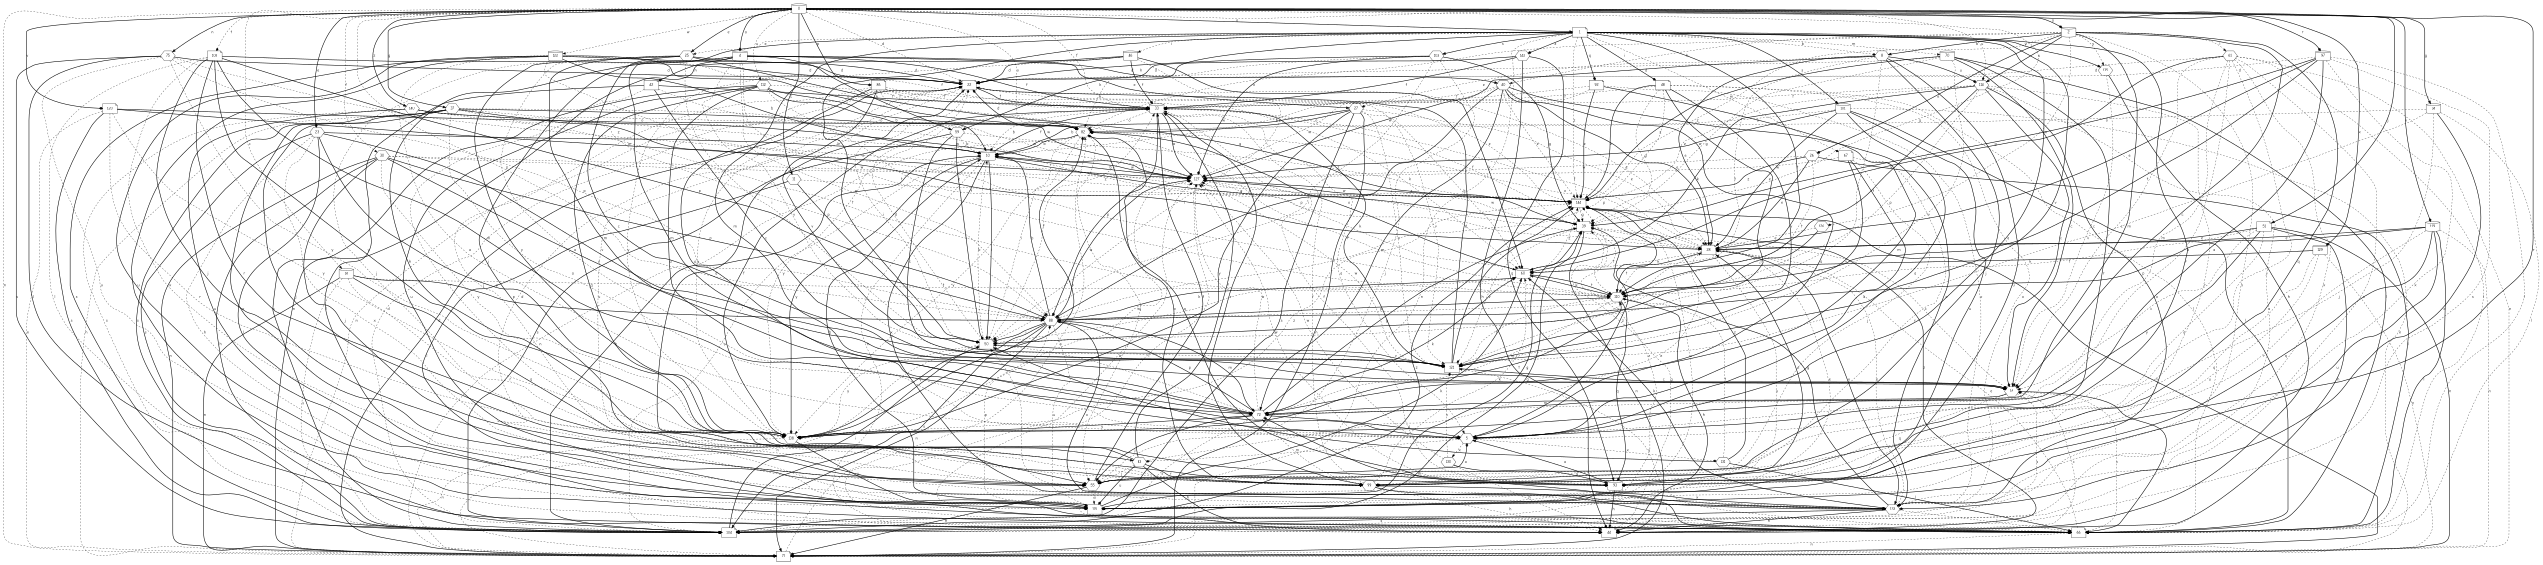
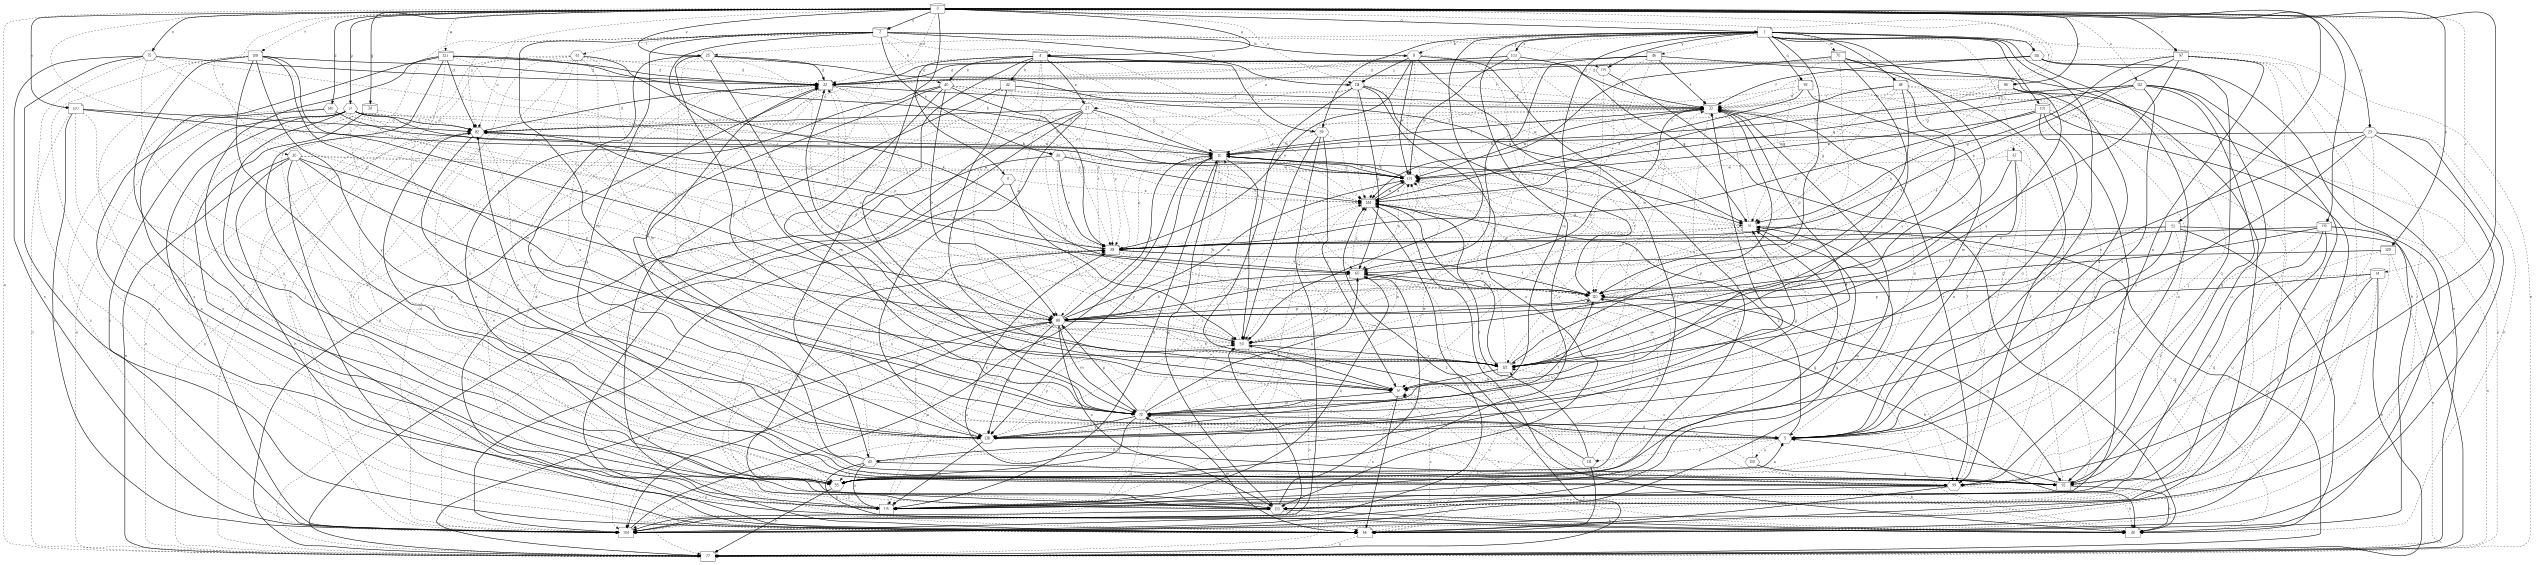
  strict digraph {
    fontname="Comic Neue"
    node [fontname="Comic Neue" shape=hexagon]
    edge [arrowhead=diamond fontname="Comic Neue" style=bold]
    0 [shape=cylinder]
    1 [shape=note]
    2 [shape=cylinder]
    4 [shape=cylinder]
    11
    14 [shape=cylinder]
    22 [shape=note]
    23
    25
    30
    33 [shape=cylinder]
    34 [shape=cylinder]
    37
    39 [shape=note]
    51 [shape=note]
    75
    77 [shape=note]
    82
    86 [shape=note]
    88
    97 [shape=cylinder]
    99
    108 [shape=note]
    112
    114
    119 [shape=cylinder]
    120 [shape=note]
    122 [shape=cylinder]
    129 [shape=cylinder]
    140
    5
    8
    46 [shape=cylinder]
    48 [shape=note]
    50 [shape=note]
    55
    59
    67 [shape=note]
    70 [shape=cylinder]
    72
    92 [shape=note]
    101 [shape=cylinder]
    103
    110
    121 [shape=note]
    135
    142
    144 [shape=cylinder]
    16
    26
    40
    61
    93 [shape=cylinder]
    104 [shape=note]
-   126
    27
    42 [shape=note]
    43
    66 [shape=note]
    28 [shape=note]
    115 [shape=note]
    138
    10 [shape=cylinder]
    44 [shape=note]
    133
    127
    60 [shape=cylinder]
    130
    131
    0 -> 1 [arrowhead=normal label=a]
    0 -> 2 [label=a]
    0 -> 4 [label=a]
    0 -> 11 [arrowhead=normal label=c]
    0 -> 14 [arrowhead=normal label=c style=dashed]
    0 -> 22 [arrowhead=normal label=d style=dashed]
    0 -> 23 [label=e]
    0 -> 25 [arrowhead=normal label=e]
    0 -> 30 [arrowhead=normal label=f style=dashed]
    0 -> 33 [label=f style=dashed]
    0 -> 34 [arrowhead=normal label=g]
    0 -> 37 [arrowhead=normal label=g]
    0 -> 39 [arrowhead=normal label=g style=dashed]
    0 -> 51 [arrowhead=normal label=j]
    0 -> 75 [arrowhead=normal label=n]
    0 -> 77 [arrowhead=normal label=n style=dashed]
    0 -> 82 [label=o style=dashed]
    0 -> 86 [label=p]
    0 -> 88 [label=p style=dashed]
    0 -> 97 [label=r]
    0 -> 99 [label=r]
    0 -> 108 [label=t style=dashed]
    0 -> 112 [arrowhead=normal label=u style=dashed]
    0 -> 114 [label=u style=dashed]
    0 -> 119 [label=v]
    0 -> 120 [label=v]
    0 -> 122 [arrowhead=normal label=w style=dashed]
    0 -> 129 [label=x]
    0 -> 140 [arrowhead=normal label=z]
    1 -> 25 [arrowhead=normal label=e style=dashed]
    1 -> 77 [label=n style=dashed]
    1 -> 99 [label=r]
    1 -> 5 [arrowhead=normal label=a]
    1 -> 8 [label=b style=dashed]
    1 -> 46 [arrowhead=normal label=i style=dashed]
    1 -> 48 [label=i]
    1 -> 50 [label=i]
    1 -> 55 [label=j]
    1 -> 59 [arrowhead=normal label=k]
    1 -> 67 [label=m style=dashed]
    1 -> 70 [arrowhead=normal label=m style=dashed]
    1 -> 72 [label=m]
    1 -> 92 [label=q]
    1 -> 101 [arrowhead=normal label=s]
    1 -> 103 [arrowhead=normal label=s]
    1 -> 110 [arrowhead=normal label=t]
    1 -> 121 [label=v]
    1 -> 135 [arrowhead=normal label=y]
    1 -> 142 [label=z]
    1 -> 144 [label=z style=dashed]
    2 -> 82 [label=o style=dashed]
    2 -> 114 [arrowhead=normal label=u]
    2 -> 8 [arrowhead=normal label=b]
    2 -> 72 [label=m]
    2 -> 135 [arrowhead=normal label=y style=dashed]
    2 -> 144 [label=z style=dashed]
    2 -> 16 [label=c]
    2 -> 26 [label=e]
    2 -> 40 [arrowhead=normal label=h style=dashed]
    2 -> 61 [arrowhead=normal label=l style=dashed]
    2 -> 93 [label=q]
    2 -> 104 [arrowhead=normal label=s style=dashed]
-   2 -> 126 [label=w style=dashed]
    4 -> 33 [label=f]
    4 -> 88 [label=p style=dashed]
    4 -> 55 [label=j style=dashed]
    4 -> 59 [arrowhead=normal label=k]
    4 -> 72 [label=m]
    4 -> 110 [arrowhead=normal label=t style=dashed]
    4 -> 121 [label=v style=dashed]
    4 -> 40 [arrowhead=normal label=h]
    4 -> 27 [arrowhead=normal label=e]
    4 -> 42 [label=h]
    4 -> 43 [arrowhead=normal label=h]
    11 -> 50 [label=i]
    11 -> 144 [arrowhead=normal label=z style=dashed]
    11 -> 66 [label=l]
    14 -> 77 [label=n]
    14 -> 88 [arrowhead=normal label=p]
    14 -> 99 [label=r style=dashed]
    14 -> 110 [label=t style=dashed]
    14 -> 93 [label=q]
    14 -> 104 [arrowhead=normal label=s style=dashed]
    22 -> 33 [label=f]
    22 -> 77 [arrowhead=normal label=n style=dashed]
    22 -> 50 [arrowhead=normal label=i style=dashed]
    22 -> 121 [arrowhead=normal label=v style=dashed]
    22 -> 28 [label=e style=dashed]
    22 -> 115 [arrowhead=normal label=u style=dashed]
    22 -> 138 [label=y style=dashed]
    23 -> 121 [arrowhead=normal label=v]
    23 -> 104 [label=s]
    23 -> 66 [label=l]
    23 -> 138 [label=y]
    23 -> 10 [label=b]
    23 -> 44 [label=h style=dashed]
    23 -> 133 [label=x style=dashed]
    25 -> 22 [arrowhead=normal label=d]
    25 -> 39 [label=g]
    25 -> 5 [label=a style=dashed]
    25 -> 50 [arrowhead=normal label=i style=dashed]
    25 -> 72 [label=m]
    25 -> 16 [label=c]
    25 -> 138 [arrowhead=normal label=y]
    30 -> 77 [arrowhead=normal label=n]
    30 -> 88 [label=p]
    30 -> 55 [arrowhead=normal label=j]
    30 -> 121 [label=v]
    30 -> 144 [label=z style=dashed]
    30 -> 138 [label=y style=dashed]
    30 -> 44 [arrowhead=normal label=h]
    30 -> 127 [label=w style=dashed]
    33 -> 82 [label=o style=dashed]
    33 -> 88 [label=p]
    33 -> 99 [arrowhead=normal label=r]
    33 -> 5 [arrowhead=normal label=a style=dashed]
    33 -> 138 [label=y style=dashed]
    33 -> 10 [label=b style=dashed]
    33 -> 127 [label=w]
    34 -> 82 [label=o style=dashed]
    34 -> 55 [arrowhead=normal label=j style=dashed]
    34 -> 121 [arrowhead=normal label=v style=dashed]
    34 -> 66 [arrowhead=normal label=l style=dashed]
    34 -> 133 [label=x]
    37 -> 77 [label=n style=dashed]
    37 -> 82 [label=o]
    37 -> 88 [arrowhead=normal label=p style=dashed]
    37 -> 5 [arrowhead=normal label=a style=dashed]
    37 -> 55 [label=j]
    37 -> 104 [arrowhead=normal label=s]
    37 -> 28 [arrowhead=normal label=e]
    37 -> 10 [label=b style=dashed]
    37 -> 133 [label=x]
    37 -> 127 [arrowhead=normal label=w style=dashed]
    39 -> 33 [label=f style=dashed]
    39 -> 77 [label=n]
    39 -> 110 [arrowhead=normal label=t style=dashed]
    39 -> 121 [label=v style=dashed]
    39 -> 16 [label=c style=dashed]
    39 -> 28 [arrowhead=normal label=e style=dashed]
    39 -> 127 [label=w style=dashed]
    51 -> 77 [arrowhead=normal label=n]
    51 -> 5 [label=a style=dashed]
    51 -> 110 [label=t style=dashed]
    51 -> 16 [label=c style=dashed]
    51 -> 28 [label=e]
    51 -> 138 [label=y]
    51 -> 44 [arrowhead=normal label=h]
    75 -> 22 [label=d]
    75 -> 88 [label=p style=dashed]
    75 -> 144 [label=z style=dashed]
    75 -> 104 [arrowhead=normal label=s]
    75 -> 66 [arrowhead=normal label=l]
    75 -> 115 [label=u style=dashed]
    75 -> 138 [arrowhead=normal label=y style=dashed]
    77 -> 22 [arrowhead=normal label=d]
    77 -> 82 [arrowhead=normal label=o style=dashed]
    82 -> 22 [label=d]
    82 -> 77 [arrowhead=normal label=n style=dashed]
    82 -> 50 [arrowhead=normal label=i style=dashed]
    82 -> 55 [label=j style=dashed]
    82 -> 93 [label=q]
    82 -> 138 [arrowhead=normal label=y style=dashed]
    82 -> 10 [label=b]
    86 -> 33 [label=f style=dashed]
    86 -> 5 [label=a]
    86 -> 55 [label=j style=dashed]
    86 -> 110 [arrowhead=normal label=t style=dashed]
    86 -> 121 [label=v]
    86 -> 144 [label=z style=dashed]
    86 -> 60 [label=k style=dashed]
    88 -> 77 [arrowhead=normal label=n]
    88 -> 50 [arrowhead=normal label=i]
    88 -> 72 [label=m]
    88 -> 104 [arrowhead=normal label=s]
    88 -> 115 [label=u style=dashed]
    88 -> 138 [label=y]
    88 -> 10 [label=b]
    88 -> 133 [arrowhead=normal label=x]
    88 -> 127 [arrowhead=normal label=w]
    88 -> 60 [arrowhead=normal label=k]
    97 -> 22 [arrowhead=normal label=d style=dashed]
    97 -> 39 [label=g]
    97 -> 5 [label=a]
    97 -> 110 [arrowhead=normal label=t]
    97 -> 104 [arrowhead=normal label=s style=dashed]
    97 -> 66 [arrowhead=normal label=l style=dashed]
    97 -> 28 [arrowhead=normal label=e]
    97 -> 133 [label=x style=dashed]
    99 -> 33 [arrowhead=normal label=f style=dashed]
    99 -> 82 [label=o]
    99 -> 72 [arrowhead=normal label=m style=dashed]
    99 -> 66 [arrowhead=normal label=l]
    99 -> 44 [arrowhead=normal label=h style=dashed]
    99 -> 133 [arrowhead=normal label=x]
    99 -> 60 [arrowhead=normal label=k style=dashed]
    108 -> 22 [arrowhead=normal label=d]
    108 -> 88 [arrowhead=normal label=p]
    108 -> 99 [label=r]
    108 -> 55 [arrowhead=normal label=j]
    108 -> 72 [label=m]
    108 -> 66 [arrowhead=normal label=l style=dashed]
    108 -> 138 [arrowhead=normal label=y]
    108 -> 133 [label=x style=dashed]
    112 -> 33 [arrowhead=normal label=f style=dashed]
    112 -> 5 [label=a]
    112 -> 110 [arrowhead=normal label=t style=dashed]
    112 -> 93 [label=q]
    112 -> 104 [label=s]
    112 -> 115 [label=u]
    112 -> 10 [arrowhead=normal label=b]
    112 -> 127 [label=w]
    114 -> 33 [arrowhead=normal label=f style=dashed]
    114 -> 88 [arrowhead=normal label=p style=dashed]
    114 -> 99 [arrowhead=normal label=r style=dashed]
    114 -> 110 [label=t]
    114 -> 144 [label=z style=dashed]
    114 -> 16 [label=c]
    114 -> 104 [label=s style=dashed]
    114 -> 133 [label=x]
    114 -> 60 [arrowhead=normal label=k]
    119 -> 77 [arrowhead=normal label=n style=dashed]
    119 -> 88 [arrowhead=normal label=p]
    119 -> 99 [label=r style=dashed]
    119 -> 93 [label=q]
    119 -> 66 [arrowhead=normal label=l]
    119 -> 28 [label=e]
    119 -> 115 [label=u]
    120 -> 77 [label=n style=dashed]
    120 -> 82 [label=o]
    120 -> 99 [label=r style=dashed]
    120 -> 104 [arrowhead=normal label=s]
    120 -> 138 [arrowhead=normal label=y style=dashed]
    120 -> 127 [arrowhead=normal label=w]
    122 -> 22 [arrowhead=normal label=d]
    122 -> 33 [arrowhead=normal label=f style=dashed]
    122 -> 82 [label=o]
    122 -> 5 [label=a style=dashed]
    122 -> 104 [arrowhead=normal label=s]
    122 -> 66 [label=l]
    122 -> 28 [label=e style=dashed]
    122 -> 115 [label=u]
    122 -> 10 [label=b]
    129 -> 77 [arrowhead=normal label=n style=dashed]
    129 -> 93 [label=q style=dashed]
    129 -> 115 [arrowhead=normal label=u style=dashed]
    129 -> 60 [arrowhead=normal label=k]
    140 -> 82 [label=o style=dashed]
    140 -> 110 [label=t style=dashed]
    140 -> 104 [arrowhead=normal label=s style=dashed]
    140 -> 115 [label=u]
    140 -> 127 [arrowhead=normal label=w]
    5 -> 144 [label=z]
    5 -> 43 [label=h style=dashed]
    5 -> 130 [arrowhead=normal label=x style=dashed]
    5 -> 131 [label=x style=dashed]
    8 -> 114 [label=u]
    8 -> 50 [label=i style=dashed]
    8 -> 55 [label=j]
    8 -> 110 [label=t style=dashed]
    8 -> 27 [label=e style=dashed]
    8 -> 28 [arrowhead=normal label=e]
    8 -> 115 [label=u]
    8 -> 127 [arrowhead=normal label=w]
    46 -> 22 [arrowhead=normal label=d]
    46 -> 33 [label=f]
    46 -> 77 [label=n]
    46 -> 50 [label=i style=dashed]
    46 -> 138 [label=y style=dashed]
    46 -> 60 [label=k]
    48 -> 33 [arrowhead=normal label=f style=dashed]
    48 -> 39 [label=g style=dashed]
    48 -> 88 [arrowhead=normal label=p style=dashed]
    48 -> 50 [label=i]
    48 -> 121 [label=v]
    48 -> 144 [arrowhead=normal label=z]
    48 -> 66 [label=l style=dashed]
    48 -> 133 [arrowhead=normal label=x style=dashed]
    50 -> 22 [label=d style=dashed]
    50 -> 33 [arrowhead=normal label=f style=dashed]
    50 -> 77 [arrowhead=normal label=n style=dashed]
    50 -> 121 [label=v]
    50 -> 138 [label=y style=dashed]
    50 -> 10 [arrowhead=normal label=b style=dashed]
    55 -> 33 [arrowhead=normal label=f]
    55 -> 77 [label=n]
    55 -> 5 [label=a]
    55 -> 115 [arrowhead=normal label=u style=dashed]
    59 -> 50 [label=i]
    59 -> 144 [arrowhead=normal label=z style=dashed]
    59 -> 16 [arrowhead=normal label=c]
    59 -> 104 [arrowhead=normal label=s]
    59 -> 10 [label=b style=dashed]
    67 -> 99 [label=r style=dashed]
    67 -> 5 [arrowhead=normal label=a]
    67 -> 55 [arrowhead=normal label=j style=dashed]
    67 -> 121 [arrowhead=normal label=v]
    67 -> 127 [label=w style=dashed]
    70 -> 22 [label=d style=dashed]
    70 -> 39 [label=g style=dashed]
    70 -> 99 [arrowhead=normal label=r]
    70 -> 121 [arrowhead=normal label=v style=dashed]
    70 -> 144 [arrowhead=normal label=z]
    70 -> 16 [arrowhead=normal label=c]
    70 -> 66 [label=l]
    72 -> 39 [arrowhead=normal label=g]
    72 -> 88 [arrowhead=normal label=p]
    72 -> 5 [arrowhead=normal label=a]
    72 -> 50 [label=i style=dashed]
    72 -> 55 [label=j]
    72 -> 104 [arrowhead=normal label=s style=dashed]
    72 -> 138 [arrowhead=normal label=y]
    72 -> 127 [label=w style=dashed]
    72 -> 60 [arrowhead=normal label=k]
    92 -> 33 [label=f style=dashed]
    92 -> 72 [arrowhead=normal label=m]
    92 -> 144 [label=z]
    92 -> 133 [arrowhead=normal label=x style=dashed]
    92 -> 127 [arrowhead=normal label=w style=dashed]
    101 -> 77 [arrowhead=normal label=n style=dashed]
    101 -> 82 [label=o style=dashed]
    101 -> 5 [arrowhead=normal label=a]
    101 -> 66 [arrowhead=normal label=l]
    101 -> 28 [arrowhead=normal label=e]
    101 -> 115 [arrowhead=normal label=u]
    101 -> 127 [arrowhead=normal label=w]
    103 -> 22 [arrowhead=normal label=d]
    103 -> 39 [label=g]
    103 -> 82 [arrowhead=normal label=o style=dashed]
    103 -> 50 [label=i style=dashed]
    103 -> 55 [label=j style=dashed]
    103 -> 127 [label=w]
    110 -> 88 [arrowhead=normal label=p]
    110 -> 72 [label=m style=dashed]
    110 -> 93 [label=q]
    110 -> 44 [label=h]
    110 -> 60 [arrowhead=normal label=k]
    121 -> 22 [arrowhead=normal label=d]
    121 -> 33 [label=f]
    121 -> 110 [arrowhead=normal label=t style=dashed]
    121 -> 144 [label=z]
    121 -> 16 [arrowhead=normal label=c]
    121 -> 127 [label=w style=dashed]
    135 -> 16 [label=c style=dashed]
    135 -> 44 [label=h]
    142 -> 22 [label=d]
    142 -> 33 [arrowhead=normal label=f]
    142 -> 93 [arrowhead=normal label=q]
    142 -> 44 [label=h]
    144 -> 39 [arrowhead=normal label=g style=dashed]
    144 -> 77 [label=n]
    144 -> 115 [arrowhead=normal label=u style=dashed]
    144 -> 127 [label=w]
    16 -> 72 [label=m]
    16 -> 93 [label=q style=dashed]
    16 -> 104 [arrowhead=normal label=s style=dashed]
    16 -> 66 [arrowhead=normal label=l]
    26 -> 110 [arrowhead=normal label=t style=dashed]
    26 -> 144 [arrowhead=normal label=z]
    26 -> 66 [label=l]
    26 -> 28 [arrowhead=normal label=e]
    26 -> 127 [label=w style=dashed]
    40 -> 33 [arrowhead=normal label=f style=dashed]
    40 -> 88 [label=p]
    40 -> 5 [arrowhead=normal label=a]
    40 -> 72 [arrowhead=normal label=m]
    40 -> 144 [arrowhead=normal label=z style=dashed]
    40 -> 28 [label=e]
    40 -> 10 [arrowhead=normal label=b style=dashed]
    40 -> 133 [arrowhead=normal label=x]
    61 -> 22 [label=d style=dashed]
    61 -> 77 [label=n style=dashed]
    61 -> 5 [label=a style=dashed]
    61 -> 55 [arrowhead=normal label=j style=dashed]
    61 -> 72 [label=m style=dashed]
    61 -> 16 [label=c style=dashed]
    61 -> 104 [arrowhead=normal label=s style=dashed]
    61 -> 66 [arrowhead=normal label=l style=dashed]
    61 -> 133 [label=x style=dashed]
    61 -> 60 [arrowhead=normal label=k]
    93 -> 33 [arrowhead=normal label=f style=dashed]
    93 -> 5 [arrowhead=normal label=a]
    93 -> 28 [arrowhead=normal label=e]
    93 -> 44 [arrowhead=normal label=h]
    93 -> 127 [arrowhead=normal label=w style=dashed]
    104 -> 22 [label=d style=dashed]
    104 -> 39 [arrowhead=normal label=g]
    104 -> 50 [label=i]
    104 -> 144 [label=z]
    104 -> 10 [label=b]
-   126 -> 110 [arrowhead=normal label=t]
-   126 -> 28 [arrowhead=normal label=e style=dashed]
    27 -> 77 [arrowhead=normal label=n]
    27 -> 82 [arrowhead=normal label=o]
    27 -> 121 [label=v style=dashed]
    27 -> 104 [arrowhead=normal label=s]
    27 -> 28 [arrowhead=normal label=e style=dashed]
    27 -> 138 [arrowhead=normal label=y]
    27 -> 10 [arrowhead=normal label=b]
    27 -> 60 [arrowhead=normal label=k style=dashed]
    42 -> 33 [label=f]
    42 -> 99 [label=r style=dashed]
    42 -> 16 [label=c]
    42 -> 66 [arrowhead=normal label=l]
    42 -> 28 [label=e style=dashed]
    43 -> 22 [arrowhead=normal label=d]
    43 -> 33 [arrowhead=normal label=f]
    43 -> 99 [label=r]
    43 -> 55 [arrowhead=normal label=j style=dashed]
    43 -> 28 [arrowhead=normal label=e style=dashed]
    43 -> 115 [label=u]
    43 -> 44 [arrowhead=normal label=h]
    66 -> 77 [label=n style=dashed]
    66 -> 72 [label=m]
    66 -> 121 [arrowhead=normal label=v style=dashed]
    66 -> 16 [label=c style=dashed]
    66 -> 28 [arrowhead=normal label=e style=dashed]
    28 -> 33 [label=f style=dashed]
    28 -> 82 [arrowhead=normal label=o style=dashed]
    28 -> 110 [arrowhead=normal label=t]
    28 -> 121 [arrowhead=normal label=v style=dashed]
    28 -> 104 [arrowhead=normal label=s style=dashed]
    28 -> 133 [arrowhead=normal label=x]
    28 -> 60 [label=k style=dashed]
    115 -> 22 [label=d style=dashed]
    115 -> 39 [arrowhead=normal label=g]
    115 -> 88 [label=p style=dashed]
    115 -> 144 [label=z style=dashed]
    115 -> 28 [label=e style=dashed]
    115 -> 10 [arrowhead=normal label=b]
    115 -> 60 [arrowhead=normal label=k]
    138 -> 33 [label=f]
    138 -> 77 [arrowhead=normal label=n style=dashed]
    138 -> 82 [label=o]
    138 -> 110 [arrowhead=normal label=t]
    138 -> 144 [arrowhead=normal label=z style=dashed]
    138 -> 115 [label=u]
    138 -> 127 [label=w style=dashed]
    10 -> 33 [arrowhead=normal label=f]
    10 -> 39 [label=g]
    10 -> 50 [label=i]
    10 -> 104 [label=s style=dashed]
    10 -> 138 [label=y]
    10 -> 44 [label=h style=dashed]
    10 -> 133 [arrowhead=normal label=x]
    10 -> 127 [arrowhead=normal label=w]
    44 -> 39 [arrowhead=normal label=g style=dashed]
    44 -> 144 [label=z]
    44 -> 16 [label=c style=dashed]
    44 -> 127 [label=w style=dashed]
    133 -> 39 [label=g]
    133 -> 50 [arrowhead=normal label=i style=dashed]
    133 -> 104 [arrowhead=normal label=s]
    133 -> 66 [label=l style=dashed]
    133 -> 28 [label=e style=dashed]
    133 -> 44 [label=h]
    133 -> 60 [arrowhead=normal label=k]
    127 -> 144 [arrowhead=normal label=z]
    127 -> 66 [arrowhead=normal label=l style=dashed]
    127 -> 10 [arrowhead=normal label=b]
    127 -> 60 [arrowhead=normal label=k style=dashed]
    60 -> 82 [label=o]
    60 -> 50 [arrowhead=normal label=i style=dashed]
    60 -> 110 [arrowhead=normal label=t]
    60 -> 144 [arrowhead=normal label=z style=dashed]
    130 -> 121 [label=v style=dashed]
    130 -> 93 [label=q]
    130 -> 44 [label=h style=dashed]
    130 -> 127 [arrowhead=normal label=w style=dashed]
    131 -> 50 [arrowhead=normal label=i]
    131 -> 110 [label=t style=dashed]
    131 -> 144 [label=z]
    131 -> 66 [arrowhead=normal label=l]
  }
